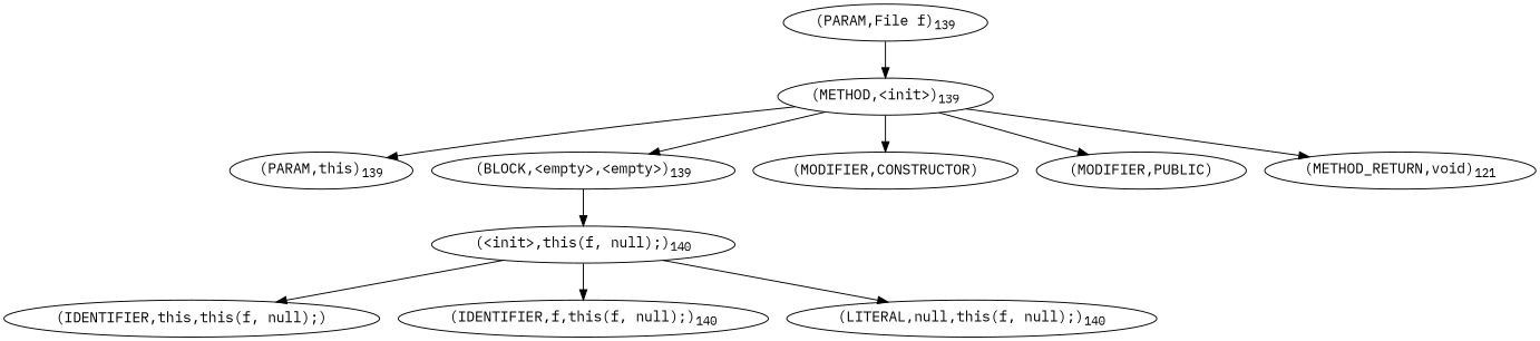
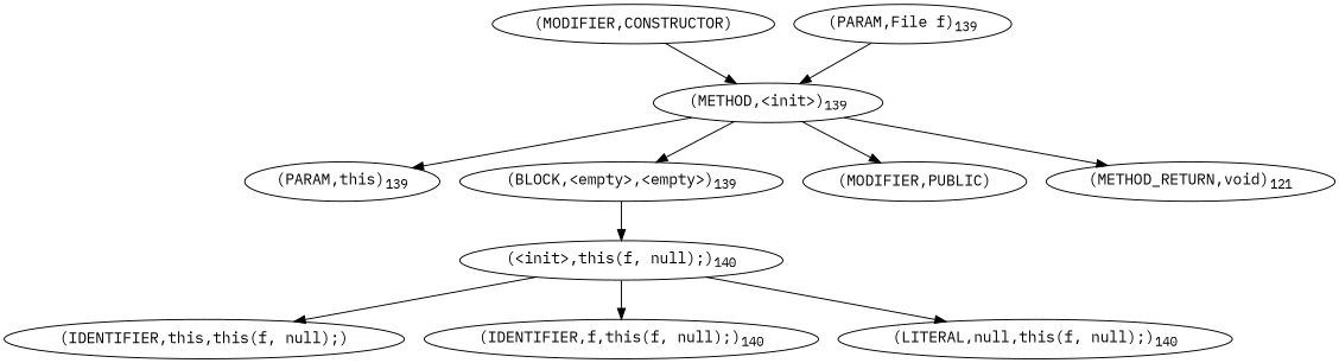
  digraph {
    fontname="IBM Plex Mono"
    node [fontname="IBM Plex Mono"]
    edge [fontname="IBM Plex Mono"]
    n1 [label=<(METHOD,&lt;init&gt;)<SUB>139</SUB>>]
    n2 [label=<(PARAM,this)<SUB>139</SUB>>]
    n3 [label=<(BLOCK,&lt;empty&gt;,&lt;empty&gt;)<SUB>139</SUB>>]
    n4 [label=<(MODIFIER,CONSTRUCTOR)>]
    n5 [label=<(MODIFIER,PUBLIC)>]
    n6 [label=<(METHOD_RETURN,void)<SUB>121</SUB>>]
    n7 [label=<(PARAM,File f)<SUB>139</SUB>>]
    n8 [label=<(&lt;init&gt;,this(f, null);)<SUB>140</SUB>>]
    n9 [label=<(IDENTIFIER,this,this(f, null);)>]
    n10 [label=<(IDENTIFIER,f,this(f, null);)<SUB>140</SUB>>]
    n11 [label=<(LITERAL,null,this(f, null);)<SUB>140</SUB>>]
    n1 -> n2
    n1 -> n3
-   n1 -> n4
+   n4 -> n1
    n1 -> n5
    n1 -> n6
    n3 -> n8
    n7 -> n1
    n8 -> n9
    n8 -> n10
    n8 -> n11
  }
